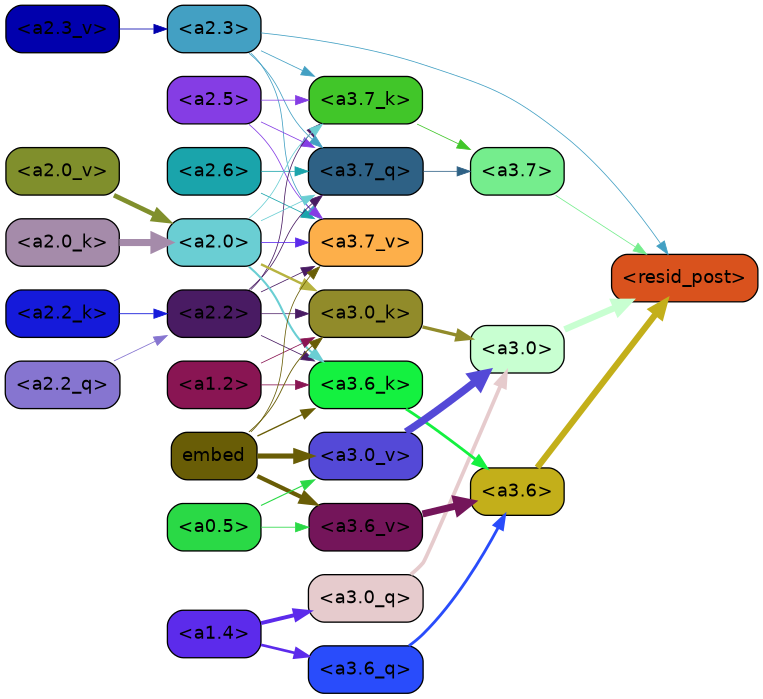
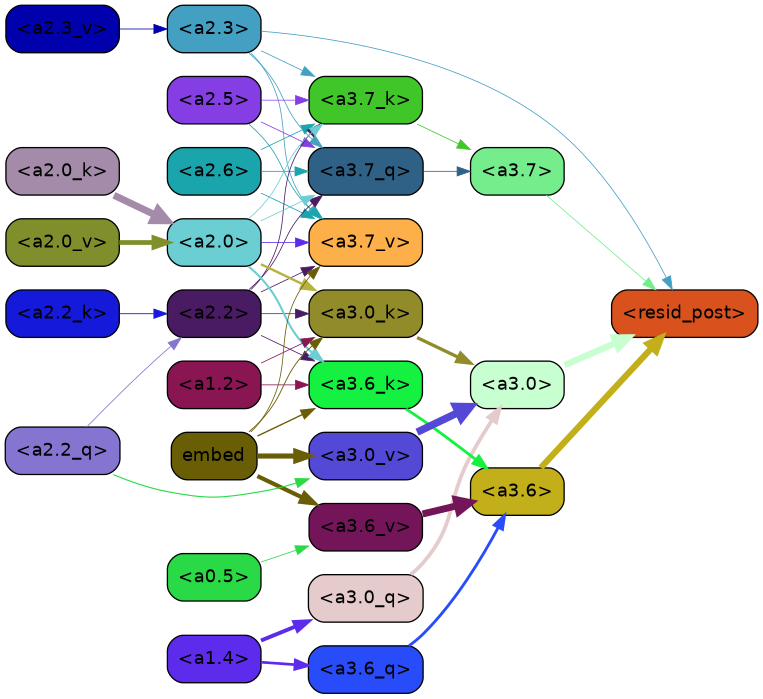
  strict digraph {
    rankdir=LR
    splines=true
    node [color=black fontname=Helvetica shape=box style="filled, rounded"]
    edge [color="#491b63" penwidth=0.6]
    "<a3.7>" [fillcolor="#75ed8d"]
    "<resid_post>" [fillcolor="#d9521d"]
    "<a3.6>" [fillcolor="#c3af1a"]
    "<a3.0>" [fillcolor="#c8ffd1"]
    "<a2.3>" [fillcolor="#43a0c3"]
    "<a3.7_q>" [fillcolor="#2e6185"]
    "<a3.7_k>" [fillcolor="#41c629"]
    "<a3.7_v>" [fillcolor="#fdaf4a"]
    "<a3.6_q>" [fillcolor="#294cfb"]
    "<a3.0_q>" [fillcolor="#e6cbcd"]
    "<a3.6_k>" [fillcolor="#14f140"]
    "<a3.0_k>" [fillcolor="#918b2a"]
    "<a3.6_v>" [fillcolor="#74155a"]
    "<a3.0_v>" [fillcolor="#5449d7"]
    "<a2.6>" [fillcolor="#1aa4ab"]
    "<a2.5>" [fillcolor="#853de4"]
    "<a2.2>" [fillcolor="#491b63"]
    "<a2.0>" [fillcolor="#6aced3"]
    "<a1.4>" [fillcolor="#5c2beb"]
    "<a1.2>" [fillcolor="#891553"]
    embed [fillcolor="#695d06"]
    "<a0.5>" [fillcolor="#2ad946"]
    "<a2.2_q>" [fillcolor="#8675d0"]
    "<a2.2_k>" [fillcolor="#151ada"]
    "<a2.0_k>" [fillcolor="#a58baa"]
    "<a2.3_v>" [fillcolor="#0100ad"]
    "<a2.0_v>" [fillcolor="#808f2c"]
    "<a3.7>" -> "<resid_post>" [color="#75ed8d"]
    "<a3.6>" -> "<resid_post>" [color="#c3af1a" penwidth=4.751592040061951]
    "<a3.0>" -> "<resid_post>" [color="#c8ffd1" penwidth=4.904066681861877]
    "<a2.3>" -> "<resid_post>" [color="#43a0c3"]
    "<a2.3>" -> "<a3.7_q>" [color="#43a0c3"]
    "<a2.3>" -> "<a3.7_k>" [color="#43a0c3"]
    "<a2.3>" -> "<a3.7_v>" [color="#43a0c3"]
    "<a3.7_q>" -> "<a3.7>" [color="#2e6185"]
    "<a3.7_k>" -> "<a3.7>" [color="#41c629"]
    "<a3.6_q>" -> "<a3.6>" [color="#294cfb" penwidth=2.160832464694977]
    "<a3.0_q>" -> "<a3.0>" [color="#e6cbcd" penwidth=2.870753765106201]
    "<a3.6_k>" -> "<a3.6>" [color="#14f140" penwidth=2.13908451795578]
    "<a3.0_k>" -> "<a3.0>" [color="#918b2a" penwidth=2.520303964614868]
    "<a3.6_v>" -> "<a3.6>" [color="#74155a" penwidth=5.297133803367615]
    "<a3.0_v>" -> "<a3.0>" [color="#5449d7" penwidth=5.680712580680847]
    "<a2.6>" -> "<a3.7_q>" [color="#1aa4ab"]
+   "<a2.6>" -> "<a3.7_k>" [color="#1aa4ab"]
    "<a2.6>" -> "<a3.7_v>" [color="#1aa4ab"]
    "<a2.5>" -> "<a3.7_q>" [color="#853de4"]
    "<a2.5>" -> "<a3.7_k>" [color="#853de4"]
-   "<a2.5>" -> "<a3.7_v>" [color="#853de4"]
+   "<a2.5>" -> "<a3.7_v>" [color="#1aa4ab"]
    "<a2.2>" -> "<a3.7_q>"
    "<a2.2>" -> "<a3.7_k>"
    "<a2.2>" -> "<a3.7_v>"
    "<a2.2>" -> "<a3.6_k>"
    "<a2.2>" -> "<a3.0_k>"
    "<a2.0>" -> "<a3.7_q>" [color="#6aced3"]
    "<a2.0>" -> "<a3.7_k>" [color="#6aced3"]
    "<a2.0>" -> "<a3.7_v>" [color="#5c2beb"]
    "<a2.0>" -> "<a3.6_k>" [color="#6aced3" penwidth=1.5897698998451233]
    "<a2.0>" -> "<a3.0_k>" [color="#b7b340" penwidth=1.8405593037605286]
    "<a1.4>" -> "<a3.6_q>" [color="#5c2beb" penwidth=2.038943290710449]
    "<a1.4>" -> "<a3.0_q>" [color="#5c2beb" penwidth=2.9756359085440636]
    "<a1.2>" -> "<a3.6_k>" [color="#891553"]
    "<a1.2>" -> "<a3.0_k>" [color="#891553"]
    embed -> "<a3.7_v>" [color="#695d06"]
    embed -> "<a3.6_k>" [color="#695d06" penwidth=1.046662151813507]
    embed -> "<a3.0_k>" [color="#695d06" penwidth=0.6800519227981567]
    embed -> "<a3.6_v>" [color="#695d06" penwidth=3.1840110421180725]
    embed -> "<a3.0_v>" [color="#695d06" penwidth=3.9005755856633186]
    "<a0.5>" -> "<a3.6_v>" [color="#2ad946"]
-   "<a0.5>" -> "<a3.0_v>" [color="#2ad946" penwidth=0.8493617177009583]
+   "<a2.2_q>" -> "<a3.0_v>" [color="#2ad946" penwidth=0.8493617177009583]
    "<a2.2_q>" -> "<a2.2>" [color="#8675d0" penwidth=0.6160273104906082]
    "<a2.2_k>" -> "<a2.2>" [color="#151ada" penwidth=0.6862771511077881]
    "<a2.0_k>" -> "<a2.0>" [color="#a58baa" penwidth=5.3401959836483]
    "<a2.3_v>" -> "<a2.3>" [color="#0100ad"]
    "<a2.0_v>" -> "<a2.0>" [color="#808f2c" penwidth=3.5938978791236877]
  }
